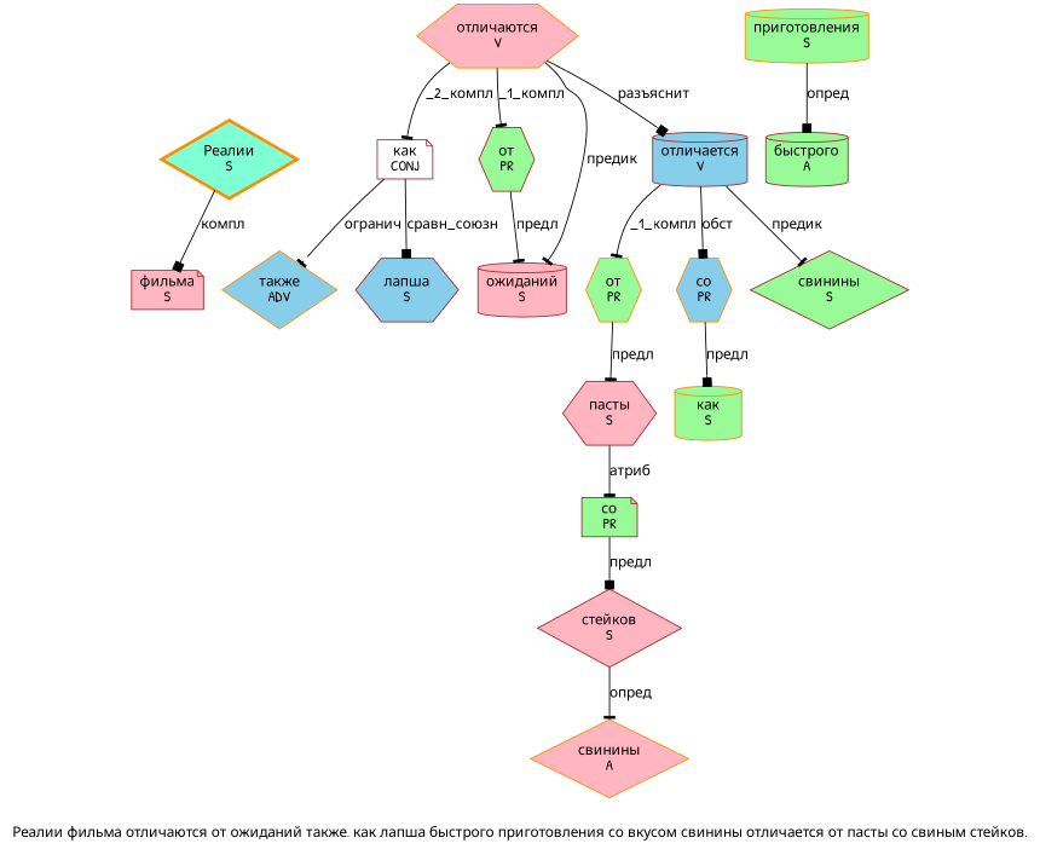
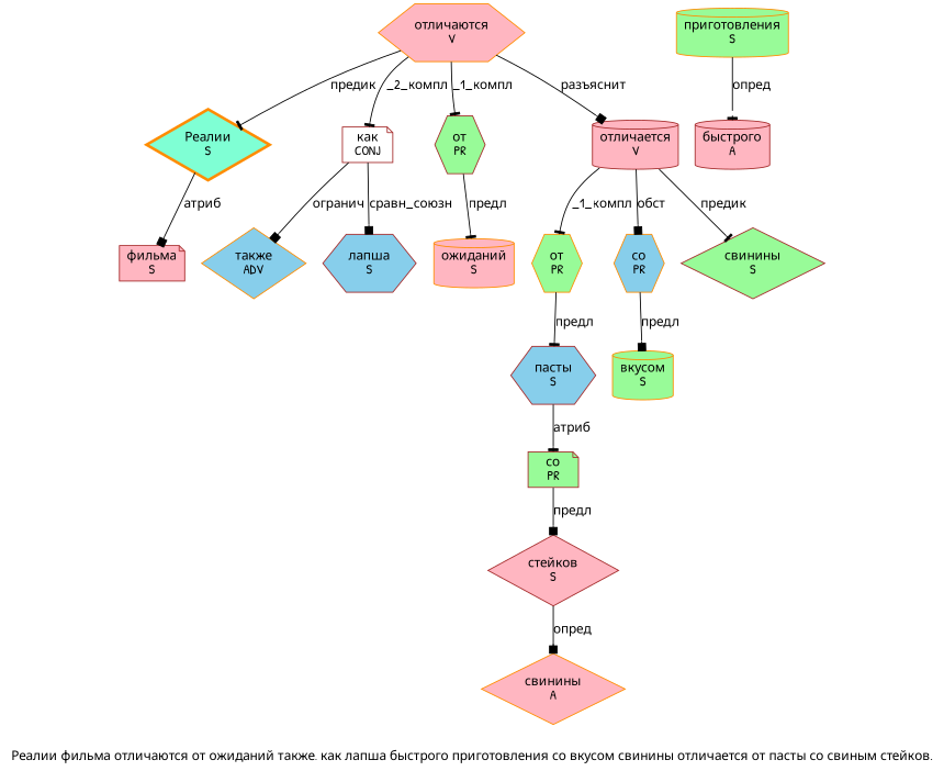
  digraph {
    fontname="Patrick Hand"
    label="Реалии фильма отличаются от ожиданий также, как лапша быстрого приготовления со вкусом свинины отличается от пасты со свиным стейков."
    node [color=brown fillcolor=palegreen fontname="Patrick Hand" penwidth=1 shape=hexagon style=filled]
    edge [arrowhead=tee fontname="Patrick Hand"]
    n1 [color=darkorange fillcolor=aquamarine label="Реалии\nS" penwidth=3 shape=diamond]
    n2 [fillcolor=lightpink label="фильма\nS" shape=note]
    n3 [color=darkorange fillcolor=lightpink label="отличаются\nV"]
    n4 [label="от\nPR"]
    n5 [fillcolor=white label="как\nCONJ" shape=note]
-   n6 [fillcolor=skyblue label="отличается\nV" shape=cylinder]
-   n7 [fillcolor=lightpink label="ожиданий\nS" shape=cylinder]
+   n6 [fillcolor=lightpink label="отличается\nV" shape=cylinder]
+   n7 [color=darkorange fillcolor=lightpink label="ожиданий\nS" shape=cylinder]
    n8 [color=darkorange fillcolor=skyblue label="также\nADV" shape=diamond]
    n9 [fillcolor=skyblue label="лапша\nS"]
    n10 [color=darkorange fillcolor=skyblue label="со\nPR"]
    n11 [label="свинины\nS" shape=diamond]
    n12 [color=darkorange label="от\nPR"]
    n13 [color=darkorange label="приготовления\nS" shape=cylinder]
-   n14 [label="быстрого\nA" shape=cylinder]
-   n15 [color=darkorange label="как\nS" shape=cylinder]
-   n16 [fillcolor=lightpink label="пасты\nS"]
+   n14 [fillcolor=lightpink label="быстрого\nA" shape=cylinder]
+   n15 [color=darkorange label="вкусом\nS" shape=cylinder]
+   n16 [fillcolor=skyblue label="пасты\nS"]
    n17 [label="со\nPR" shape=note]
    n18 [fillcolor=lightpink label="стейков\nS" shape=diamond]
    n19 [color=darkorange fillcolor=lightpink label="свинины\nA" shape=diamond]
-   n1 -> n2 [arrowhead=box label="компл"]
-   n3 -> n7 [label="предик"]
+   n1 -> n2 [arrowhead=box label="атриб"]
+   n3 -> n1 [label="предик"]
    n3 -> n4 [label="_1_компл"]
    n3 -> n5 [label="_2_компл"]
    n3 -> n6 [arrowhead=box label="разъяснит"]
    n4 -> n7 [label="предл"]
-   n5 -> n8 [label="огранич"]
+   n5 -> n8 [arrowhead=box label="огранич"]
    n5 -> n9 [arrowhead=box label="сравн_союзн"]
    n6 -> n10 [arrowhead=box label="обст"]
    n6 -> n11 [label="предик"]
    n6 -> n12 [label="_1_компл"]
    n10 -> n15 [arrowhead=box label="предл"]
    n12 -> n16 [label="предл"]
-   n13 -> n14 [arrowhead=box label="опред"]
+   n13 -> n14 [label="опред"]
    n16 -> n17 [label="атриб"]
    n17 -> n18 [arrowhead=box label="предл"]
-   n18 -> n19 [label="опред"]
+   n18 -> n19 [arrowhead=box label="опред"]
  }
